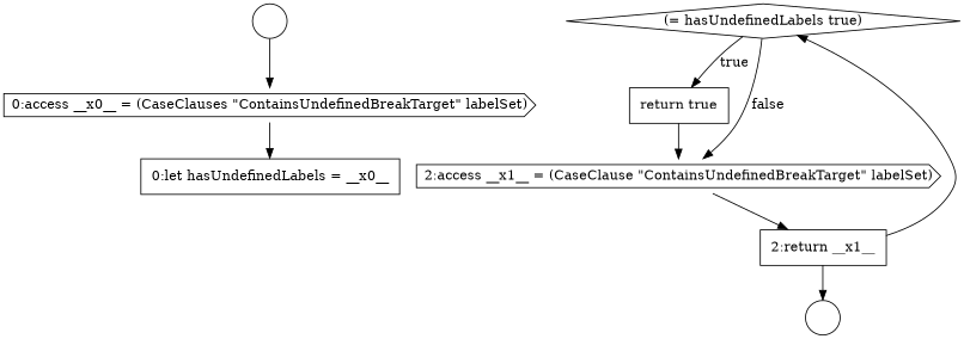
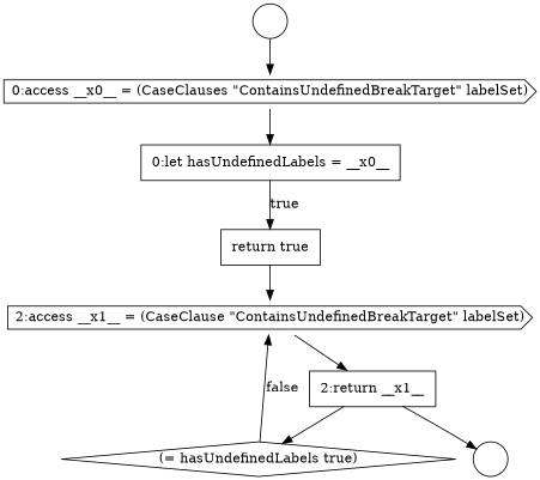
  digraph {
    node [color=black fillcolor=white shape=none style=filled]
    edge [color=black]
    n1 [label=<<font color="black">     <table border="0" cellborder="1" cellspacing="0" cellpadding="10">       <tr><td align="left">0:let hasUndefinedLabels = __x0__</td></tr>     </table>   </font>> margin=0]
    n2 [label=<<font color="black">(= hasUndefinedLabels true)</font>> shape=diamond]
    n3 [label=<<font color="black">     <table border="0" cellborder="1" cellspacing="0" cellpadding="10">       <tr><td align="left">return true</td></tr>     </table>   </font>> margin=0]
    n4 [label=<<font color="black">2:access __x1__ = (CaseClause &quot;ContainsUndefinedBreakTarget&quot; labelSet)</font>> shape=cds]
    n5 [label=" " shape=circle]
    n6 [label=<<font color="black">0:access __x0__ = (CaseClauses &quot;ContainsUndefinedBreakTarget&quot; labelSet)</font>> shape=cds]
    n7 [label=<<font color="black">     <table border="0" cellborder="1" cellspacing="0" cellpadding="10">       <tr><td align="left">2:return __x1__</td></tr>     </table>   </font>> margin=0]
    n8 [label=" " shape=circle]
-   n2 -> n3 [label=<<font color="black">true</font>>]
+   n1 -> n3 [label=<<font color="black">true</font>>]
    n2 -> n4 [label=<<font color="black">false</font>>]
    n3 -> n4
    n4 -> n7
    n5 -> n6
    n6 -> n1
    n7 -> n2
    n7 -> n8
  }
